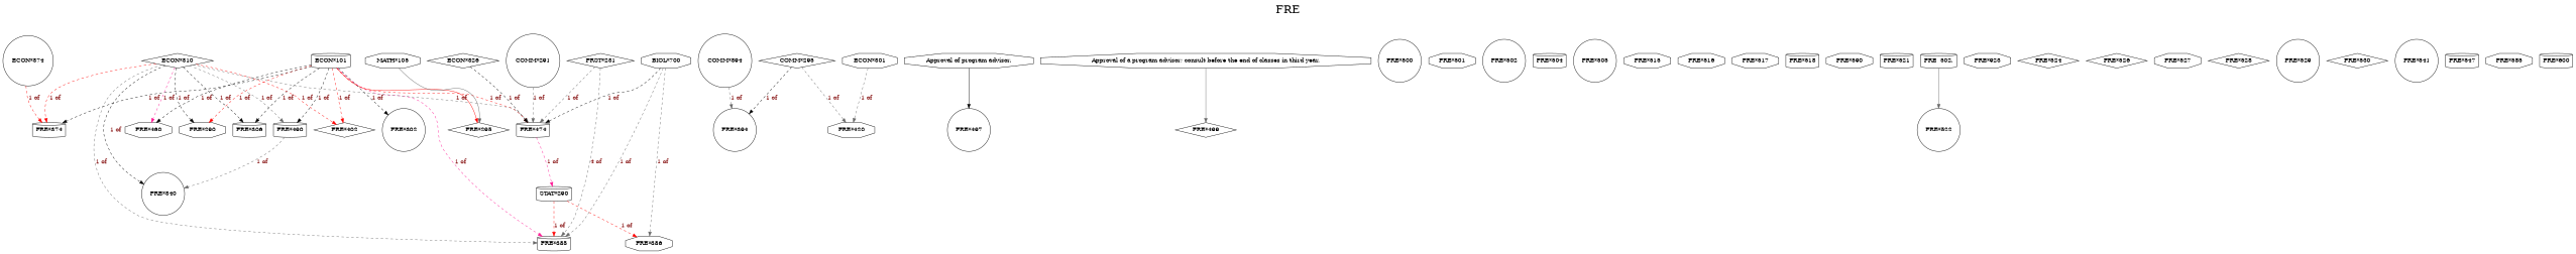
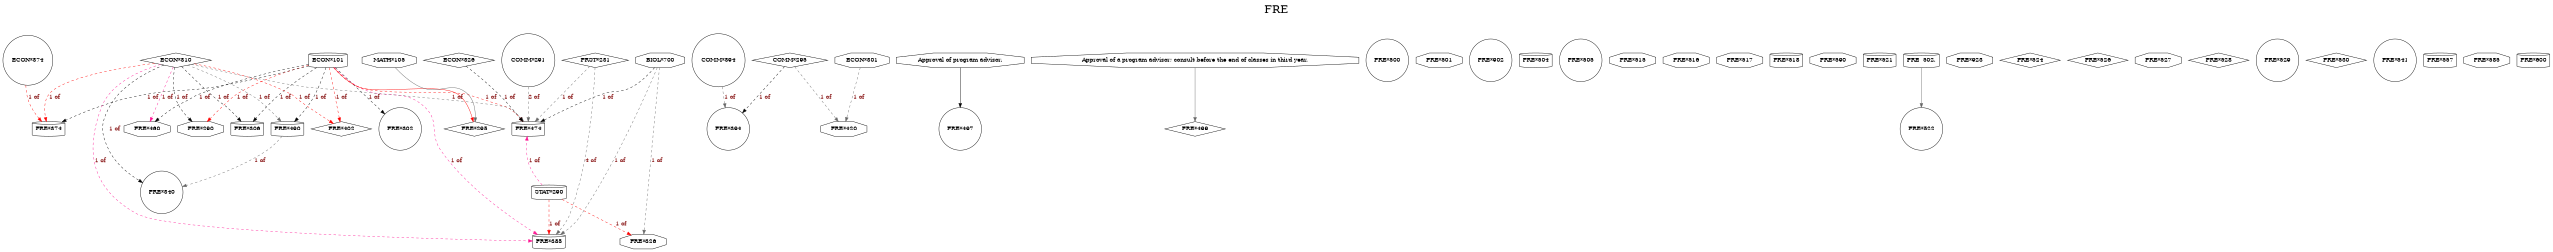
  digraph {
    fontsize=27
    label=FRE
    labelloc=t
    node [shape=octagon]
    edge [color=gray40 fontcolor=firebrick4 style=dashed]
    "ECON*101" [shape=cylinder]
    "FRE*290"
    "FRE*295" [shape=diamond]
    "FRE*302" [shape=circle]
    "FRE*306" [shape=cylinder]
    "FRE*374" [shape=cylinder]
    "FRE*385" [shape=cylinder]
    "FRE*402" [shape=diamond]
    "FRE*460"
    "FRE*474" [shape=cylinder]
    "FRE*490" [shape=cylinder]
    "FRE*340" [shape=circle]
    "ECON*310" [shape=diamond]
    "MATH*105"
    n15 [label="STAT*290" shape=cylinder]
-   "FRE*326" [label="FRE*386"]
+   "FRE*326"
    n17 [label="BIOL*700"]
    "ECON*374" [shape=circle]
    "FRST*231" [shape=diamond]
    "COMM*295" [shape=diamond]
    "FRE*394" [shape=circle]
    "FRE*420"
    "COMM*394" [shape=circle]
    "ECON*301"
    "ECON*326" [shape=diamond]
    "COMM*291" [shape=circle]
    "FRE*497" [shape=circle]
    "Approval of program advisor."
    "FRE*499" [shape=diamond]
    "Approval of a program advisor; consult before the end of classes in third year."
    "FRE*500" [shape=circle]
    "FRE*501"
-   "FRE*502" [shape=circle]
+   "FRE*502" [shape=circle label="FRE*902"]
    "FRE*504" [shape=cylinder]
    "FRE*505" [shape=circle]
    "FRE*515"
    "FRE*516"
    "FRE*517"
    "FRE*518" [shape=cylinder]
    n40 [label="FRE*590"]
    "FRE*521" [shape=cylinder]
    "FRE  502." [shape=cylinder]
    "FRE*522" [shape=circle]
    n44 [label="FRE*923"]
    "FRE*524" [shape=diamond]
    "FRE*526" [shape=diamond]
    "FRE*527"
    "FRE*528" [shape=diamond]
    "FRE*529" [shape=circle]
    "FRE*530" [shape=diamond]
    "FRE*541" [shape=circle]
-   "FRE*547" [shape=cylinder]
+   "FRE*547" [shape=cylinder label="FRE*557"]
    "FRE*585"
    "FRE*600" [shape=cylinder]
    "ECON*101" -> "FRE*290" [color=red label="1 of"]
    "ECON*101" -> "FRE*295" [color=red fontcolor="" style=""]
    "ECON*101" -> "FRE*302" [color=black label="1 of"]
    "ECON*101" -> "FRE*306" [color=black label="1 of"]
    "ECON*101" -> "FRE*374" [color=black label="1 of"]
    "ECON*101" -> "FRE*385" [color=deeppink label="1 of"]
    "ECON*101" -> "FRE*402" [color=red label="1 of"]
    "ECON*101" -> "FRE*460" [color=black label="1 of"]
    "ECON*101" -> "FRE*474" [color=red label="1 of"]
    "ECON*101" -> "FRE*490" [color=black label="1 of"]
    "FRE*490" -> "FRE*340" [label="1 of"]
    "ECON*310" -> "FRE*290" [color=black label="1 of"]
    "ECON*310" -> "FRE*306" [color=black label="1 of"]
    "ECON*310" -> "FRE*374" [color=red label="1 of"]
-   "ECON*310" -> "FRE*385" [label="1 of"]
+   "ECON*310" -> "FRE*385" [color=deeppink label="1 of"]
    "ECON*310" -> "FRE*402" [color=red label="1 of"]
    "ECON*310" -> "FRE*460" [color=deeppink label="1 of"]
    "ECON*310" -> "FRE*474" [label="1 of"]
    "ECON*310" -> "FRE*490" [label="1 of"]
    "ECON*310" -> "FRE*340" [color=black label="1 of"]
    "MATH*105" -> "FRE*295" [fontcolor="" style=""]
    n15 -> "FRE*385" [color=red label="1 of"]
-   "FRE*474" -> n15 [color=deeppink label="1 of"]
+   n15 -> "FRE*474" [color=deeppink label="1 of"]
    n15 -> "FRE*326" [color=red label="1 of"]
    n17 -> "FRE*385" [label="1 of"]
    n17 -> "FRE*474" [color=black label="1 of"]
    n17 -> "FRE*326" [label="1 of"]
    "ECON*374" -> "FRE*374" [color=red label="1 of"]
    "FRST*231" -> "FRE*385" [label="4 of"]
    "FRST*231" -> "FRE*474" [label="1 of"]
    "COMM*295" -> "FRE*394" [color=black label="1 of"]
    "COMM*295" -> "FRE*420" [label="1 of"]
    "COMM*394" -> "FRE*394" [label="1 of"]
    "ECON*301" -> "FRE*420" [label="1 of"]
    "ECON*326" -> "FRE*474" [color=black label="1 of"]
-   "COMM*291" -> "FRE*474" [label="1 of"]
+   "COMM*291" -> "FRE*474" [label="2 of"]
    "Approval of program advisor." -> "FRE*497" [color=black style=solid fontcolor=""]
    "Approval of a program advisor; consult before the end of classes in third year." -> "FRE*499" [style=solid fontcolor=""]
    "FRE  502." -> "FRE*522" [style=solid fontcolor=""]
  }
